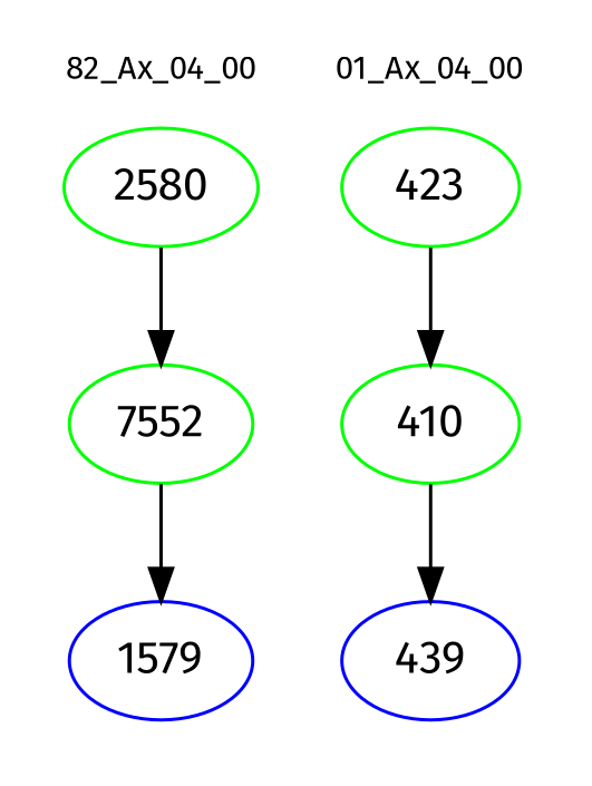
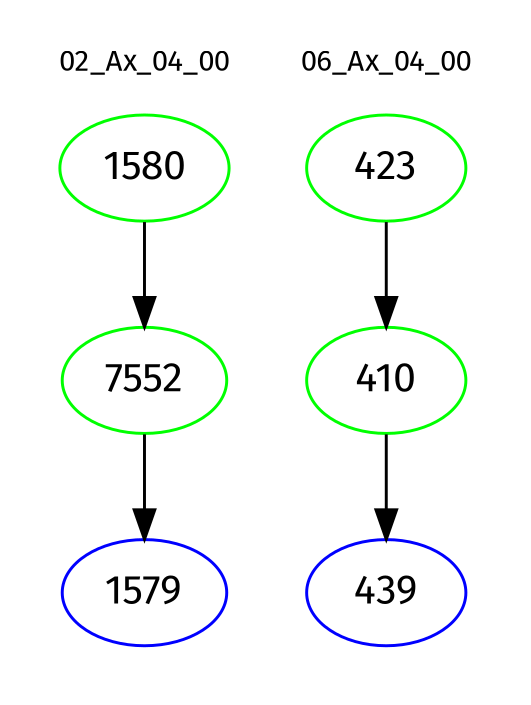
  digraph {
    fontname="Fira Sans"
    node [color=green fontname="Fira Sans"]
    edge [color=black fontname="Fira Sans"]
-   n1 [label=2580]
+   n1 [label=1580]
    n2 [label=7552]
    n3 [color=blue label=1579]
    n4 [label=423]
    n5 [label=410]
    n6 [color=blue label=439]
    subgraph cluster_1 {
      color=white
      fontsize=10
-     label="82_Ax_04_00"
+     label="02_Ax_04_00"
      n1
      n2
      n3
    }
    subgraph cluster_2 {
      color=white
      fontsize=10
-     label="01_Ax_04_00"
+     label="06_Ax_04_00"
      n4
      n5
      n6
    }
    n1 -> n2
    n2 -> n3
    n4 -> n5
    n5 -> n6
  }
